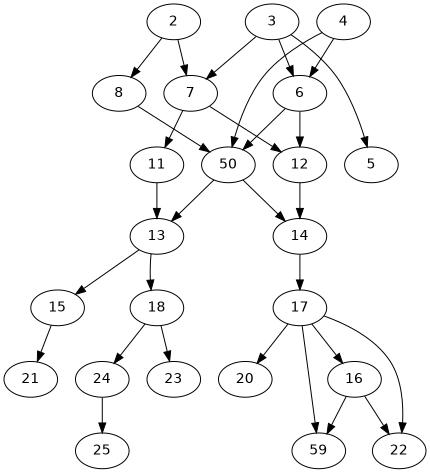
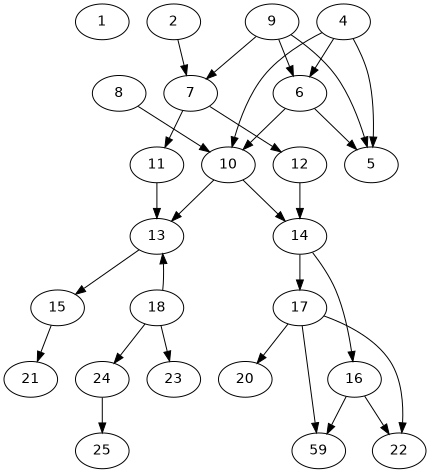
  digraph {
    fontname="DejaVu Sans"
    node [alpha=0.07 fontname="DejaVu Sans"]
    edge [fontname="DejaVu Sans"]
+   1 [expect_size=1146608446076694298624]
    2 [alpha=0.15 expect_size=1474098746392803]
    7 [alpha=0.05 expect_size=32240214579139837952]
    8 [alpha=0.06 expect_size=3246591317287046]
    12 [alpha=0.08 expect_size=75053672492433408000]
    11 [alpha=0.13 expect_size=2205410215272249600]
-   10 [alpha=0.03 expect_size=7007945676935078 label=50]
+   10 [alpha=0.03 expect_size=7007945676935078]
    14 [alpha=0.18 expect_size=14577663766107996]
    13 [alpha=0.17 expect_size=2383281974036600]
-   3 [alpha=0.02 expect_size=1472858124979785433088]
+   3 [alpha=0.02 expect_size=1472858124979785433088 label=9]
    5 [alpha=0.01 expect_size=91155087357767824]
    6 [alpha=0.15 expect_size=15588909193588478]
    4 [alpha=0.17 expect_size=888390328257215463424]
    15 [alpha=0.18 expect_size=11987456286404312]
    18 [expect_size=8145941562910715]
    16 [alpha=0.01 expect_size=26692542436411760]
    17 [alpha=0.13 expect_size=142992429134431387648]
    21 [alpha=0.08 expect_size=655295676262840795136]
    23 [alpha=0.11 expect_size=1248588051357617881088]
    24 [alpha=0.05 expect_size=67237311480124688]
    n21 [expect_size=788685949628675 label=59]
    22 [alpha=0.17 expect_size=138306392559609664]
    20 [alpha=0.12 expect_size=72057594037927936000]
    25 [alpha=0.04 expect_size=8445249522286059]
    2 -> 7
-   2 -> 8
    7 -> 12
    7 -> 11
    8 -> 10
    12 -> 14
    11 -> 13
    10 -> 14
    10 -> 13
-   17 -> 16
+   14 -> 16
    14 -> 17
    13 -> 15
-   13 -> 18
+   18 -> 13
    3 -> 7
    3 -> 5
    3 -> 6
-   6 -> 12
+   6 -> 5
    6 -> 10
    4 -> 10
+   4 -> 5
    4 -> 6
    15 -> 21
    18 -> 23
    18 -> 24
    16 -> n21
    16 -> 22
    17 -> n21
    17 -> 22
    17 -> 20
    24 -> 25
  }
